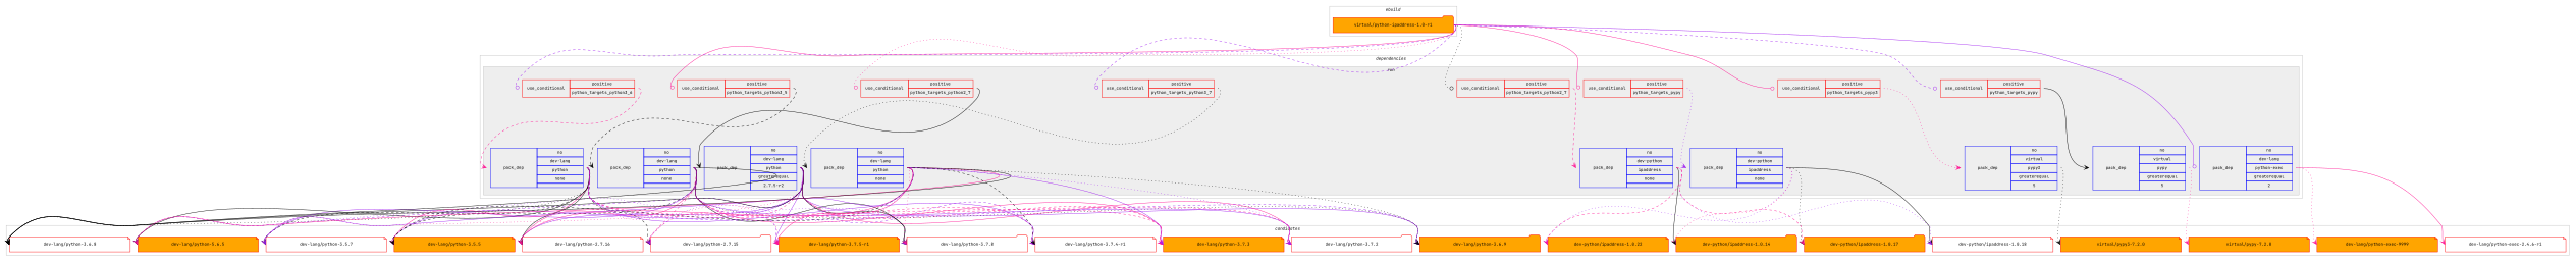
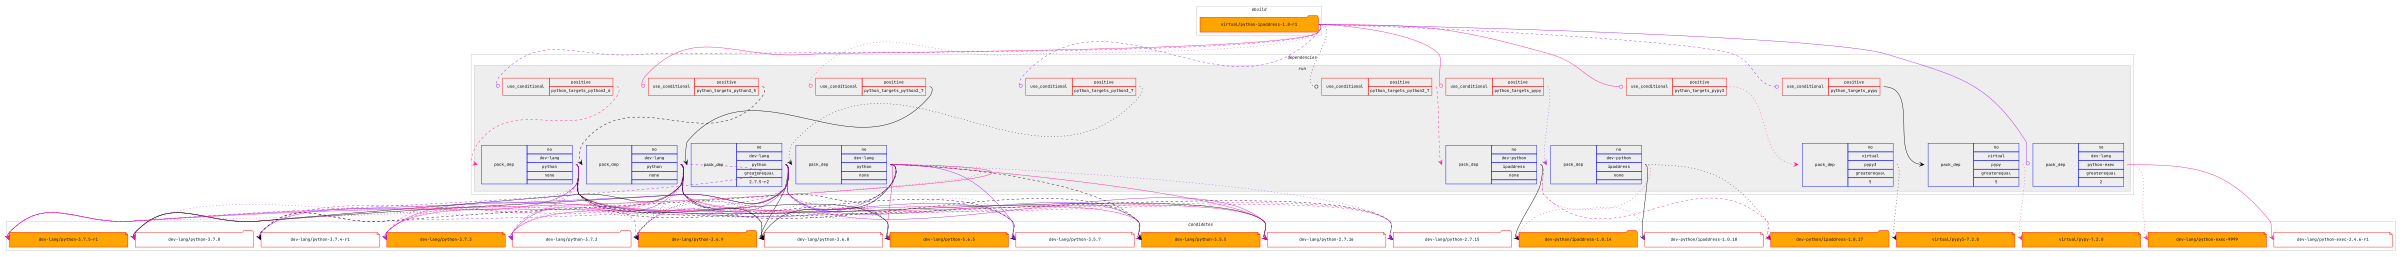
  digraph {
    compound=true
    concentrate=true
    fontname="JetBrains Mono"
    fontsize=10
    newrank=true
    rankdir=TB
    ranksep=1.5
    node [color=red fontname="JetBrains Mono" fontsize=10 shape=none style=filled]
    edge [arrowhead=vee color=deeppink fontname="JetBrains Mono" headport=w style=solid tailport=e weight=100]
    n1 [fillcolor=orange label="virtual/python-ipaddress-1.0-r1" shape=folder width=4]
    n2 [color=blue label=<<TABLE BORDER="0" CELLBORDER="1" CELLSPACING="0" CELLPADDING="4" WIDTH="220"><TR><TD ROWSPAN="6" CELLPADDING="30">pack_dep</TD></TR><TR><TD WIDTH="110">no</TD></TR><TR><TD>dev-python</TD></TR><TR><TD>ipaddress</TD></TR><TR><TD>none</TD></TR><TR><TD></TD></TR></TABLE>> style=""]
    n3 [label=<<TABLE BORDER="0" CELLBORDER="1" CELLSPACING="0" CELLPADDING="4"><TR><TD ROWSPAN="3" CELLPADDING="10">use_conditional</TD></TR><TR><TD>positive</TD></TR><TR><TD>python_targets_pypy</TD></TR></TABLE>> style=""]
    n4 [color=blue label=<<TABLE BORDER="0" CELLBORDER="1" CELLSPACING="0" CELLPADDING="4" WIDTH="220"><TR><TD ROWSPAN="6" CELLPADDING="30">pack_dep</TD></TR><TR><TD WIDTH="110">no</TD></TR><TR><TD>virtual</TD></TR><TR><TD>pypy</TD></TR><TR><TD>greaterequal</TD></TR><TR><TD>5</TD></TR></TABLE>> style=""]
    n5 [label=<<TABLE BORDER="0" CELLBORDER="1" CELLSPACING="0" CELLPADDING="4"><TR><TD ROWSPAN="3" CELLPADDING="10">use_conditional</TD></TR><TR><TD>positive</TD></TR><TR><TD>python_targets_pypy</TD></TR></TABLE>> style=""]
    n6 [color=blue label=<<TABLE BORDER="0" CELLBORDER="1" CELLSPACING="0" CELLPADDING="4" WIDTH="220"><TR><TD ROWSPAN="6" CELLPADDING="30">pack_dep</TD></TR><TR><TD WIDTH="110">no</TD></TR><TR><TD>virtual</TD></TR><TR><TD>pypy3</TD></TR><TR><TD>greaterequal</TD></TR><TR><TD>5</TD></TR></TABLE>> style=""]
    n7 [label=<<TABLE BORDER="0" CELLBORDER="1" CELLSPACING="0" CELLPADDING="4"><TR><TD ROWSPAN="3" CELLPADDING="10">use_conditional</TD></TR><TR><TD>positive</TD></TR><TR><TD>python_targets_pypy3</TD></TR></TABLE>> style=""]
    n8 [color=blue label=<<TABLE BORDER="0" CELLBORDER="1" CELLSPACING="0" CELLPADDING="4" WIDTH="220"><TR><TD ROWSPAN="6" CELLPADDING="30">pack_dep</TD></TR><TR><TD WIDTH="110">no</TD></TR><TR><TD>dev-lang</TD></TR><TR><TD>python</TD></TR><TR><TD>greaterequal</TD></TR><TR><TD>2.7.5-r2</TD></TR></TABLE>> style=""]
    n9 [label=<<TABLE BORDER="0" CELLBORDER="1" CELLSPACING="0" CELLPADDING="4"><TR><TD ROWSPAN="3" CELLPADDING="10">use_conditional</TD></TR><TR><TD>positive</TD></TR><TR><TD>python_targets_python2_7</TD></TR></TABLE>> style=""]
    n10 [color=blue label=<<TABLE BORDER="0" CELLBORDER="1" CELLSPACING="0" CELLPADDING="4" WIDTH="220"><TR><TD ROWSPAN="6" CELLPADDING="30">pack_dep</TD></TR><TR><TD WIDTH="110">no</TD></TR><TR><TD>dev-python</TD></TR><TR><TD>ipaddress</TD></TR><TR><TD>none</TD></TR><TR><TD></TD></TR></TABLE>> style=""]
    n11 [label=<<TABLE BORDER="0" CELLBORDER="1" CELLSPACING="0" CELLPADDING="4"><TR><TD ROWSPAN="3" CELLPADDING="10">use_conditional</TD></TR><TR><TD>positive</TD></TR><TR><TD>python_targets_python2_7</TD></TR></TABLE>> style=""]
    n12 [color=blue label=<<TABLE BORDER="0" CELLBORDER="1" CELLSPACING="0" CELLPADDING="4" WIDTH="220"><TR><TD ROWSPAN="6" CELLPADDING="30">pack_dep</TD></TR><TR><TD WIDTH="110">no</TD></TR><TR><TD>dev-lang</TD></TR><TR><TD>python</TD></TR><TR><TD>none</TD></TR><TR><TD></TD></TR></TABLE>> style=""]
    n13 [label=<<TABLE BORDER="0" CELLBORDER="1" CELLSPACING="0" CELLPADDING="4"><TR><TD ROWSPAN="3" CELLPADDING="10">use_conditional</TD></TR><TR><TD>positive</TD></TR><TR><TD>python_targets_python3_5</TD></TR></TABLE>> style=""]
    n14 [color=blue label=<<TABLE BORDER="0" CELLBORDER="1" CELLSPACING="0" CELLPADDING="4" WIDTH="220"><TR><TD ROWSPAN="6" CELLPADDING="30">pack_dep</TD></TR><TR><TD WIDTH="110">no</TD></TR><TR><TD>dev-lang</TD></TR><TR><TD>python</TD></TR><TR><TD>none</TD></TR><TR><TD></TD></TR></TABLE>> style=""]
    n15 [label=<<TABLE BORDER="0" CELLBORDER="1" CELLSPACING="0" CELLPADDING="4"><TR><TD ROWSPAN="3" CELLPADDING="10">use_conditional</TD></TR><TR><TD>positive</TD></TR><TR><TD>python_targets_python3_6</TD></TR></TABLE>> style=""]
    n16 [color=blue label=<<TABLE BORDER="0" CELLBORDER="1" CELLSPACING="0" CELLPADDING="4" WIDTH="220"><TR><TD ROWSPAN="6" CELLPADDING="30">pack_dep</TD></TR><TR><TD WIDTH="110">no</TD></TR><TR><TD>dev-lang</TD></TR><TR><TD>python</TD></TR><TR><TD>none</TD></TR><TR><TD></TD></TR></TABLE>> style=""]
    n17 [label=<<TABLE BORDER="0" CELLBORDER="1" CELLSPACING="0" CELLPADDING="4"><TR><TD ROWSPAN="3" CELLPADDING="10">use_conditional</TD></TR><TR><TD>positive</TD></TR><TR><TD>python_targets_python3_7</TD></TR></TABLE>> style=""]
    n18 [color=blue label=<<TABLE BORDER="0" CELLBORDER="1" CELLSPACING="0" CELLPADDING="4" WIDTH="220"><TR><TD ROWSPAN="6" CELLPADDING="30">pack_dep</TD></TR><TR><TD WIDTH="110">no</TD></TR><TR><TD>dev-lang</TD></TR><TR><TD>python-exec</TD></TR><TR><TD>greaterequal</TD></TR><TR><TD>2</TD></TR></TABLE>> style=""]
    n19 [fillcolor=orange label="dev-python/ipaddress-1.0.14" shape=folder width=4]
    n20 [fillcolor=white label="dev-python/ipaddress-1.0.18" shape=note width=4]
    n21 [fillcolor=orange label="dev-python/ipaddress-1.0.17" shape=folder width=4]
-   n22 [fillcolor=orange label="dev-python/ipaddress-1.0.22" shape=note width=4]
    n23 [fillcolor=orange label="virtual/pypy-7.2.0" shape=note width=4]
    n24 [fillcolor=orange label="virtual/pypy3-7.2.0" shape=note width=4]
    n25 [fillcolor=white label="dev-lang/python-2.7.15" shape=folder width=4]
    n26 [fillcolor=white label="dev-lang/python-2.7.16" shape=note width=4]
    n27 [fillcolor=orange label="dev-lang/python-3.5.5" shape=note width=4]
    n28 [fillcolor=white label="dev-lang/python-3.5.7" shape=note width=4]
    n29 [fillcolor=orange label="dev-lang/python-5.6.5" shape=note width=4]
    n30 [fillcolor=white label="dev-lang/python-3.6.8" shape=note width=4]
    n31 [fillcolor=orange label="dev-lang/python-3.6.9" shape=folder width=4]
    n32 [fillcolor=white label="dev-lang/python-3.7.2" shape=folder width=4]
    n33 [fillcolor=orange label="dev-lang/python-3.7.3" shape=note width=4]
    n34 [fillcolor=white label="dev-lang/python-3.7.4-r1" shape=note width=4]
    n35 [fillcolor=white label="dev-lang/python-3.7.8" shape=folder width=4]
    n36 [fillcolor=orange label="dev-lang/python-3.7.5-r1" shape=note width=4]
    n37 [fillcolor=white label="dev-lang/python-exec-2.4.6-r1" shape=note width=4]
    n38 [fillcolor=orange label="dev-lang/python-exec-9999" shape=note width=4]
    subgraph cluster_1 {
      color=gray
      label=<<i>dependencies</i>>
      subgraph cluster_2 {
        color=gray
        fillcolor="#eeeeee"
        label=<<i>compile</i>>
        style=filled
      }
      subgraph cluster_3 {
        color=gray
        fillcolor="#eeeeee"
        label=<<i>compile and run</i>>
        style=filled
      }
      subgraph cluster_4 {
        color=gray
        fillcolor="#eeeeee"
        label=<<i>run</i>>
        style=filled
        subgraph sub_5 {
          color=gray
          fillcolor="#eeeeee"
          label=<<i>run</i>>
          style=filled
          n3
          subgraph sub_6 {
            color=gray
            fillcolor="#eeeeee"
            label=<<i>run</i>>
            style=filled
            n2
          }
        }
        subgraph sub_7 {
          color=gray
          fillcolor="#eeeeee"
          label=<<i>run</i>>
          style=filled
          n5
          subgraph sub_8 {
            color=gray
            fillcolor="#eeeeee"
            label=<<i>run</i>>
            style=filled
            n4
          }
        }
        subgraph sub_9 {
          color=gray
          fillcolor="#eeeeee"
          label=<<i>run</i>>
          style=filled
          n7
          subgraph sub_10 {
            color=gray
            fillcolor="#eeeeee"
            label=<<i>run</i>>
            style=filled
            n6
          }
        }
        subgraph sub_11 {
          color=gray
          fillcolor="#eeeeee"
          label=<<i>run</i>>
          style=filled
          n9
          subgraph sub_12 {
            color=gray
            fillcolor="#eeeeee"
            label=<<i>run</i>>
            style=filled
            n8
          }
        }
        subgraph sub_13 {
          color=gray
          fillcolor="#eeeeee"
          label=<<i>run</i>>
          style=filled
          n11
          subgraph sub_14 {
            color=gray
            fillcolor="#eeeeee"
            label=<<i>run</i>>
            style=filled
            n10
          }
        }
        subgraph sub_15 {
          color=gray
          fillcolor="#eeeeee"
          label=<<i>run</i>>
          style=filled
          n13
          subgraph sub_16 {
            color=gray
            fillcolor="#eeeeee"
            label=<<i>run</i>>
            style=filled
            n12
          }
        }
        subgraph sub_17 {
          color=gray
          fillcolor="#eeeeee"
          label=<<i>run</i>>
          style=filled
          n15
          subgraph sub_18 {
            color=gray
            fillcolor="#eeeeee"
            label=<<i>run</i>>
            style=filled
            n14
          }
        }
        subgraph sub_19 {
          color=gray
          fillcolor="#eeeeee"
          label=<<i>run</i>>
          style=filled
          n17
          subgraph sub_20 {
            color=gray
            fillcolor="#eeeeee"
            label=<<i>run</i>>
            style=filled
            n16
          }
        }
        subgraph sub_21 {
          color=gray
          fillcolor="#eeeeee"
          label=<<i>run</i>>
          style=filled
          n18
        }
      }
    }
    subgraph cluster_22 {
      color=gray
      label=<<i>ebuild</i>>
      rank=same
      n1
    }
    subgraph cluster_23 {
      color=gray
      label=<<i>candidates</i>>
      rank=same
      subgraph sub_24 {
        color=black
        label=<<i>candidates</i>>
        nodesep=1
        rank=same
        n19
        n20
        n21
-       n22
      }
      subgraph sub_25 {
        color=black
        label=<<i>candidates</i>>
        nodesep=1
        rank=same
        n23
      }
      subgraph sub_26 {
        color=black
        label=<<i>candidates</i>>
        nodesep=1
        rank=same
        n24
      }
      subgraph sub_27 {
        color=black
        label=<<i>candidates</i>>
        nodesep=1
        rank=same
        n25
        n26
        n27
        n28
        n29
        n30
        n31
        n32
        n33
        n34
        n35
        n36
      }
      subgraph sub_28 {
        color=black
        label=<<i>candidates</i>>
        nodesep=1
        rank=same
        n19
        n20
        n21
-       n22
      }
      subgraph sub_29 {
        color=black
        label=<<i>candidates</i>>
        nodesep=1
        rank=same
        n25
        n26
        n27
        n28
        n29
        n30
        n31
        n32
        n33
        n34
        n35
        n36
      }
      subgraph sub_30 {
        color=black
        label=<<i>candidates</i>>
        nodesep=1
        rank=same
        n25
        n26
        n27
        n28
        n29
        n30
        n31
        n32
        n33
        n34
        n35
        n36
      }
      subgraph sub_31 {
        color=black
        label=<<i>candidates</i>>
        nodesep=1
        rank=same
        n25
        n26
        n27
        n28
        n29
        n30
        n31
        n32
        n33
        n34
        n35
        n36
      }
      subgraph sub_32 {
        color=black
        label=<<i>candidates</i>>
        nodesep=1
        rank=same
        n37
        n38
      }
    }
    n1 -> n3 [arrowhead=odot weight=20]
    n1 -> n5 [arrowhead=odot color=purple style=dashed weight=20]
    n1 -> n7 [arrowhead=odot weight=20]
    n1 -> n9 [arrowhead=odot style=dotted weight=20]
    n1 -> n11 [arrowhead=odot color=black style=dotted weight=20]
    n1 -> n13 [arrowhead=odot weight=20]
    n1 -> n15 [arrowhead=odot color=purple style=dashed weight=20]
    n1 -> n17 [arrowhead=odot color=purple style=dashed weight=20]
    n1 -> n18 [arrowhead=odot color=purple weight=20]
    n2 -> n19 [style=dotted]
    n2 -> n20 [color=black]
    n2 -> n21 [color=black style=dotted]
-   n2 -> n22 [color=purple style=dotted]
    n3 -> n2 [color=purple style=dotted weight=20]
    n4 -> n23 [style=dotted]
    n5 -> n4 [color=black weight=20]
    n6 -> n24 [color=black style=dotted]
    n7 -> n6 [style=dotted weight=20]
    n8 -> n25 [style=dashed]
    n8 -> n26 [color=purple]
    n8 -> n27 [color=purple]
    n8 -> n28 [style=dotted]
    n8 -> n29 [color=purple style=dashed]
    n8 -> n30 [color=black]
    n8 -> n31 [color=purple]
    n8 -> n32
    n8 -> n33 [style=dashed]
    n8 -> n34 [color=purple style=dashed]
    n8 -> n35 [color=black]
    n8 -> n36 [color=purple]
    n9 -> n8 [color=black weight=20]
    n10 -> n19 [color=black]
    n10 -> n20 [color=purple style=dotted]
    n10 -> n21 [style=dashed]
-   n10 -> n22 [style=dashed]
    n11 -> n10 [style=dashed weight=20]
    n12 -> n25 [style=dashed]
    n12 -> n26
    n12 -> n27 [color=black style=dashed]
    n12 -> n28 [color=purple]
    n12 -> n29 [color=purple style=dotted]
    n12 -> n30 [color=black]
    n12 -> n31 [color=black style=dotted]
    n12 -> n32 [color=purple]
    n12 -> n33
    n12 -> n34 [style=dashed]
    n12 -> n35 [color=black]
    n12 -> n36 [color=purple style=dashed]
    n13 -> n12 [color=black style=dashed weight=20]
    n14 -> n25 [color=black style=dashed]
    n14 -> n26 [color=black]
    n14 -> n27
    n14 -> n28 [color=black style=dashed]
    n14 -> n29 [color=black]
    n14 -> n30 [color=black style=dotted]
    n14 -> n31 [color=purple style=dashed]
    n14 -> n32 [style=dashed]
    n14 -> n33 [style=dashed]
    n14 -> n34 [color=purple]
    n14 -> n35 [color=purple style=dotted]
    n14 -> n36 [style=dotted]
    n15 -> n14 [style=dashed weight=20]
    n16 -> n25 [color=purple style=dotted]
    n16 -> n26
    n16 -> n27 [color=black style=dashed]
    n16 -> n28 [color=purple]
    n16 -> n29
    n16 -> n30 [color=black]
    n16 -> n31 [color=black style=dotted]
    n16 -> n32 [color=purple style=dotted]
    n16 -> n33 [color=purple]
    n16 -> n34 [color=black style=dashed]
    n16 -> n35 [style=dotted]
    n16 -> n36
    n17 -> n16 [color=black style=dotted weight=20]
    n18 -> n37
    n18 -> n38 [style=dotted]
  }
